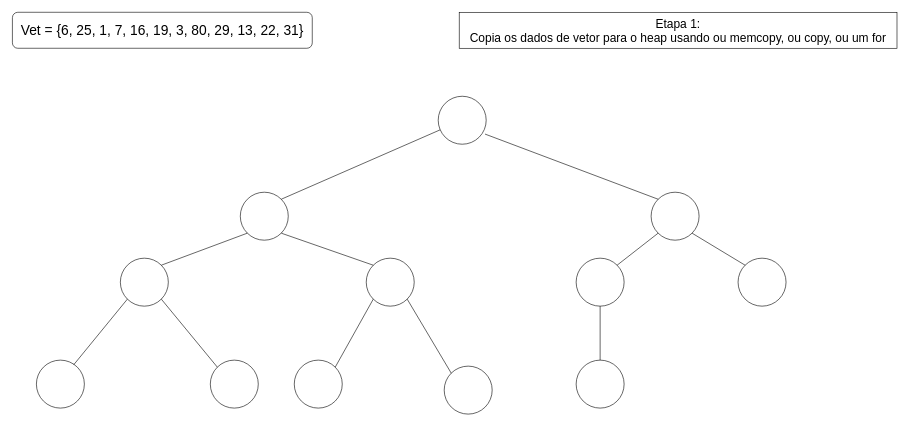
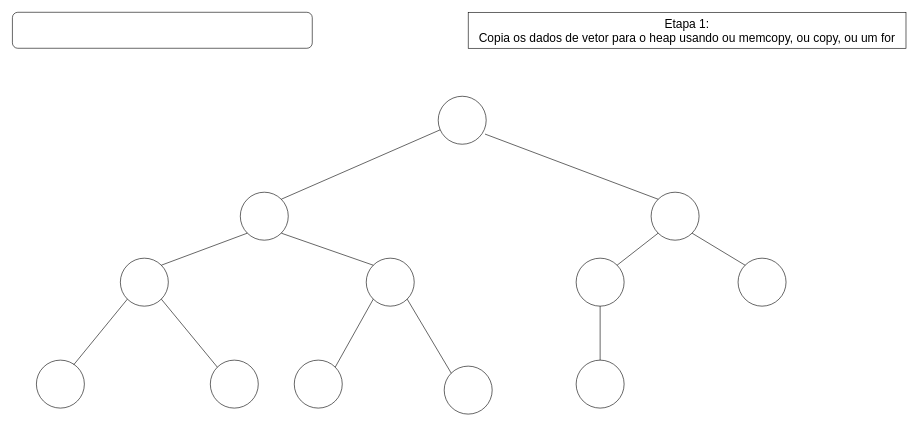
  <mxCell id="0" />
  <mxCell id="1" parent="0" />
  <mxCell id="2" value="" style="ellipse;whiteSpace=wrap;html=1;aspect=fixed;" vertex="1" parent="1"><mxGeometry x="730" y="160" width="80" height="80" as="geometry" /></mxCell>
  <mxCell id="3" value="" style="ellipse;whiteSpace=wrap;html=1;aspect=fixed;" vertex="1" parent="1"><mxGeometry x="400" y="320" width="80" height="80" as="geometry" /></mxCell>
  <mxCell id="4" value="" style="ellipse;whiteSpace=wrap;html=1;aspect=fixed;" vertex="1" parent="1"><mxGeometry x="1085" y="320" width="80" height="80" as="geometry" /></mxCell>
  <mxCell id="5" value="" style="endArrow=none;html=1;rounded=0;exitX=1;exitY=0;exitDx=0;exitDy=0;" edge="1" parent="1" source="3" target="2"><mxGeometry width="50" height="50" relative="1" as="geometry"><mxPoint x="870" y="420" as="sourcePoint" /><mxPoint x="920" y="370" as="targetPoint" /></mxGeometry></mxCell>
  <mxCell id="6" value="" style="endArrow=none;html=1;rounded=0;entryX=0.975;entryY=0.788;entryDx=0;entryDy=0;entryPerimeter=0;exitX=0;exitY=0;exitDx=0;exitDy=0;" edge="1" parent="1" source="4" target="2"><mxGeometry width="50" height="50" relative="1" as="geometry"><mxPoint x="870" y="420" as="sourcePoint" /><mxPoint x="920" y="370" as="targetPoint" /></mxGeometry></mxCell>
  <mxCell id="7" value="" style="ellipse;whiteSpace=wrap;html=1;aspect=fixed;" vertex="1" parent="1"><mxGeometry x="200" y="430" width="80" height="80" as="geometry" /></mxCell>
  <mxCell id="8" value="" style="ellipse;whiteSpace=wrap;html=1;aspect=fixed;" vertex="1" parent="1"><mxGeometry x="610" y="430" width="80" height="80" as="geometry" /></mxCell>
  <mxCell id="9" value="" style="endArrow=none;html=1;rounded=0;entryX=0;entryY=1;entryDx=0;entryDy=0;exitX=1;exitY=0;exitDx=0;exitDy=0;" edge="1" parent="1" source="7" target="3"><mxGeometry width="50" height="50" relative="1" as="geometry"><mxPoint x="510" y="430" as="sourcePoint" /><mxPoint x="560" y="380" as="targetPoint" /></mxGeometry></mxCell>
  <mxCell id="10" value="" style="endArrow=none;html=1;rounded=0;entryX=1;entryY=1;entryDx=0;entryDy=0;exitX=0;exitY=0;exitDx=0;exitDy=0;" edge="1" parent="1" source="8" target="3"><mxGeometry width="50" height="50" relative="1" as="geometry"><mxPoint x="870" y="450" as="sourcePoint" /><mxPoint x="920" y="400" as="targetPoint" /></mxGeometry></mxCell>
  <mxCell id="11" value="" style="ellipse;whiteSpace=wrap;html=1;aspect=fixed;" vertex="1" parent="1"><mxGeometry x="740" y="610" width="80" height="80" as="geometry" /></mxCell>
  <mxCell id="12" value="" style="ellipse;whiteSpace=wrap;html=1;aspect=fixed;" vertex="1" parent="1"><mxGeometry x="490" y="600" width="80" height="80" as="geometry" /></mxCell>
  <mxCell id="13" value="" style="endArrow=none;html=1;rounded=0;entryX=1;entryY=1;entryDx=0;entryDy=0;exitX=0;exitY=0;exitDx=0;exitDy=0;" edge="1" parent="1" source="11" target="8"><mxGeometry width="50" height="50" relative="1" as="geometry"><mxPoint x="870" y="600" as="sourcePoint" /><mxPoint x="920" y="550" as="targetPoint" /></mxGeometry></mxCell>
  <mxCell id="14" value="" style="endArrow=none;html=1;rounded=0;entryX=0;entryY=1;entryDx=0;entryDy=0;exitX=1;exitY=0;exitDx=0;exitDy=0;" edge="1" parent="1" source="12" target="8"><mxGeometry width="50" height="50" relative="1" as="geometry"><mxPoint x="870" y="600" as="sourcePoint" /><mxPoint x="920" y="550" as="targetPoint" /></mxGeometry></mxCell>
  <mxCell id="15" value="" style="ellipse;whiteSpace=wrap;html=1;aspect=fixed;" vertex="1" parent="1"><mxGeometry x="350" y="600" width="80" height="80" as="geometry" /></mxCell>
  <mxCell id="16" value="" style="ellipse;whiteSpace=wrap;html=1;aspect=fixed;" vertex="1" parent="1"><mxGeometry x="60" y="600" width="80" height="80" as="geometry" /></mxCell>
  <mxCell id="17" value="" style="endArrow=none;html=1;rounded=0;entryX=1;entryY=1;entryDx=0;entryDy=0;exitX=0;exitY=0;exitDx=0;exitDy=0;" edge="1" parent="1" source="15" target="7"><mxGeometry width="50" height="50" relative="1" as="geometry"><mxPoint x="370" y="600" as="sourcePoint" /><mxPoint x="420" y="550" as="targetPoint" /></mxGeometry></mxCell>
  <mxCell id="18" value="" style="endArrow=none;html=1;rounded=0;entryX=0;entryY=1;entryDx=0;entryDy=0;exitX=0.775;exitY=0.1;exitDx=0;exitDy=0;exitPerimeter=0;" edge="1" parent="1" source="16" target="7"><mxGeometry width="50" height="50" relative="1" as="geometry"><mxPoint x="370" y="600" as="sourcePoint" /><mxPoint x="420" y="550" as="targetPoint" /></mxGeometry></mxCell>
  <mxCell id="19" value="" style="ellipse;whiteSpace=wrap;html=1;aspect=fixed;" vertex="1" parent="1"><mxGeometry x="960" y="430" width="80" height="80" as="geometry" /></mxCell>
  <mxCell id="20" value="" style="ellipse;whiteSpace=wrap;html=1;aspect=fixed;" vertex="1" parent="1"><mxGeometry x="1230" y="430" width="80" height="80" as="geometry" /></mxCell>
  <mxCell id="21" value="" style="endArrow=none;html=1;rounded=0;entryX=0;entryY=1;entryDx=0;entryDy=0;exitX=1;exitY=0;exitDx=0;exitDy=0;" edge="1" parent="1" source="19" target="4"><mxGeometry width="50" height="50" relative="1" as="geometry"><mxPoint x="960" y="680" as="sourcePoint" /><mxPoint x="1010" y="630" as="targetPoint" /></mxGeometry></mxCell>
  <mxCell id="22" value="" style="endArrow=none;html=1;rounded=0;entryX=1;entryY=1;entryDx=0;entryDy=0;exitX=0;exitY=0;exitDx=0;exitDy=0;" edge="1" parent="1" source="20" target="4"><mxGeometry width="50" height="50" relative="1" as="geometry"><mxPoint x="960" y="680" as="sourcePoint" /><mxPoint x="1010" y="630" as="targetPoint" /></mxGeometry></mxCell>
  <mxCell id="23" value="" style="rounded=1;whiteSpace=wrap;html=1;" vertex="1" parent="1"><mxGeometry x="20" y="20" width="500" height="60" as="geometry" /></mxCell>
- <mxCell id="24" value="&lt;font style=&quot;font-size: 23px;&quot;&gt;Vet = {6,&amp;nbsp;25,&amp;nbsp;1,&amp;nbsp;7,&amp;nbsp;16,&amp;nbsp;19,&amp;nbsp;3,&amp;nbsp;80,&amp;nbsp;29,&amp;nbsp;13,&amp;nbsp;22,&amp;nbsp;31}&lt;/font&gt;" style="text;html=1;align=center;verticalAlign=middle;whiteSpace=wrap;rounded=0;" vertex="1" parent="1"><mxGeometry x="20" y="20" width="500" height="60" as="geometry" /></mxCell>
  <mxCell id="25" value="" style="ellipse;whiteSpace=wrap;html=1;aspect=fixed;" vertex="1" parent="1"><mxGeometry x="960" y="600" width="80" height="80" as="geometry" /></mxCell>
  <mxCell id="26" value="" style="endArrow=none;html=1;rounded=0;entryX=0.5;entryY=1;entryDx=0;entryDy=0;exitX=0.5;exitY=0;exitDx=0;exitDy=0;" edge="1" parent="1" source="25" target="19"><mxGeometry width="50" height="50" relative="1" as="geometry"><mxPoint x="700" y="590" as="sourcePoint" /><mxPoint x="750" y="540" as="targetPoint" /></mxGeometry></mxCell>
- <mxCell id="27" value="&lt;div&gt;&lt;font style=&quot;font-size: 20px;&quot;&gt;Etapa 1:&lt;br&gt;&lt;/font&gt;&lt;/div&gt;&lt;div&gt;&lt;font style=&quot;font-size: 20px;&quot;&gt;Copia os dados de vetor para o heap usando ou memcopy, ou copy, ou um for&lt;/font&gt;&lt;/div&gt;" style="rounded=0;whiteSpace=wrap;html=1;" vertex="1" parent="1"><mxGeometry x="765" y="20" width="730" height="60" as="geometry" /></mxCell>
+ <mxCell id="27" value="&lt;div&gt;&lt;font style=&quot;font-size: 20px;&quot;&gt;Etapa 1:&lt;br&gt;&lt;/font&gt;&lt;/div&gt;&lt;div&gt;&lt;font style=&quot;font-size: 20px;&quot;&gt;Copia os dados de vetor para o heap usando ou memcopy, ou copy, ou um for&lt;/font&gt;&lt;/div&gt;" style="rounded=0;whiteSpace=wrap;html=1;" vertex="1" parent="1"><mxGeometry x="780" y="20" width="730" height="60" as="geometry" /></mxCell>
